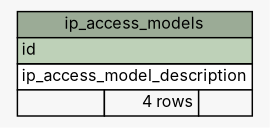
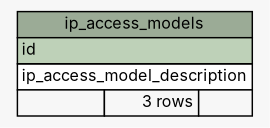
  digraph {
    bgcolor="#f7f7f7"
    fontname=Inter
    fontsize=11
    nodesep=0.18
    rankdir=RL
    ranksep=0.46
-   n1 [fontname=Inter fontsize=11 label=<     <TABLE BORDER="0" CELLBORDER="1" CELLSPACING="0" BGCOLOR="#ffffff">       <TR><TD COLSPAN="3" BGCOLOR="#9bab96" ALIGN="CENTER">ip_access_models</TD></TR>       <TR><TD PORT="id" COLSPAN="3" BGCOLOR="#bed1b8" ALIGN="LEFT">id</TD></TR>       <TR><TD PORT="ip_access_model_description" COLSPAN="3" ALIGN="LEFT">ip_access_model_description</TD></TR>       <TR><TD ALIGN="LEFT" BGCOLOR="#f7f7f7">  </TD><TD ALIGN="RIGHT" BGCOLOR="#f7f7f7">4 rows</TD><TD ALIGN="RIGHT" BGCOLOR="#f7f7f7">  </TD></TR>     </TABLE>> shape=plaintext]
+   n1 [fontname=Inter fontsize=11 label=<     <TABLE BORDER="0" CELLBORDER="1" CELLSPACING="0" BGCOLOR="#ffffff">       <TR><TD COLSPAN="3" BGCOLOR="#9bab96" ALIGN="CENTER">ip_access_models</TD></TR>       <TR><TD PORT="id" COLSPAN="3" BGCOLOR="#bed1b8" ALIGN="LEFT">id</TD></TR>       <TR><TD PORT="ip_access_model_description" COLSPAN="3" ALIGN="LEFT">ip_access_model_description</TD></TR>       <TR><TD ALIGN="LEFT" BGCOLOR="#f7f7f7">  </TD><TD ALIGN="RIGHT" BGCOLOR="#f7f7f7">3 rows</TD><TD ALIGN="RIGHT" BGCOLOR="#f7f7f7">  </TD></TR>     </TABLE>> shape=plaintext]
  }
